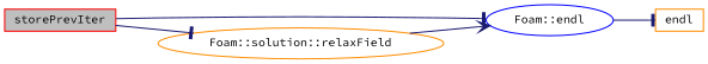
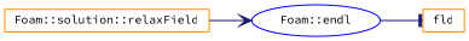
  digraph {
    fontname="Source Code Pro"
    rankdir=LR
    node [color=darkorange fontname="Source Code Pro" fontsize=10 shape=box]
    edge [arrowhead=tee color=midnightblue fontname="Source Code Pro" fontsize=10 labelfontname=Helvetica labelfontsize=10 style=solid]
-   n1 [color=red fillcolor=grey75 fontcolor=black height=0.2 label=storePrevIter style=filled width=0.4]
    n2 [color=blue height=0.2 label="Foam::endl" shape=ellipse width=0.4]
-   n3 [height=0.2 label="Foam::solution::relaxField" shape=ellipse width=0.4]
-   n4 [height=0.2 label=endl width=0.4]
-   n1 -> n2
-   n1 -> n3
+   n3 [height=0.2 label="Foam::solution::relaxField" width=0.4]
+   n4 [height=0.2 label=fld width=0.4]
    n2 -> n4
    n3 -> n2 [arrowhead=vee]
  }
